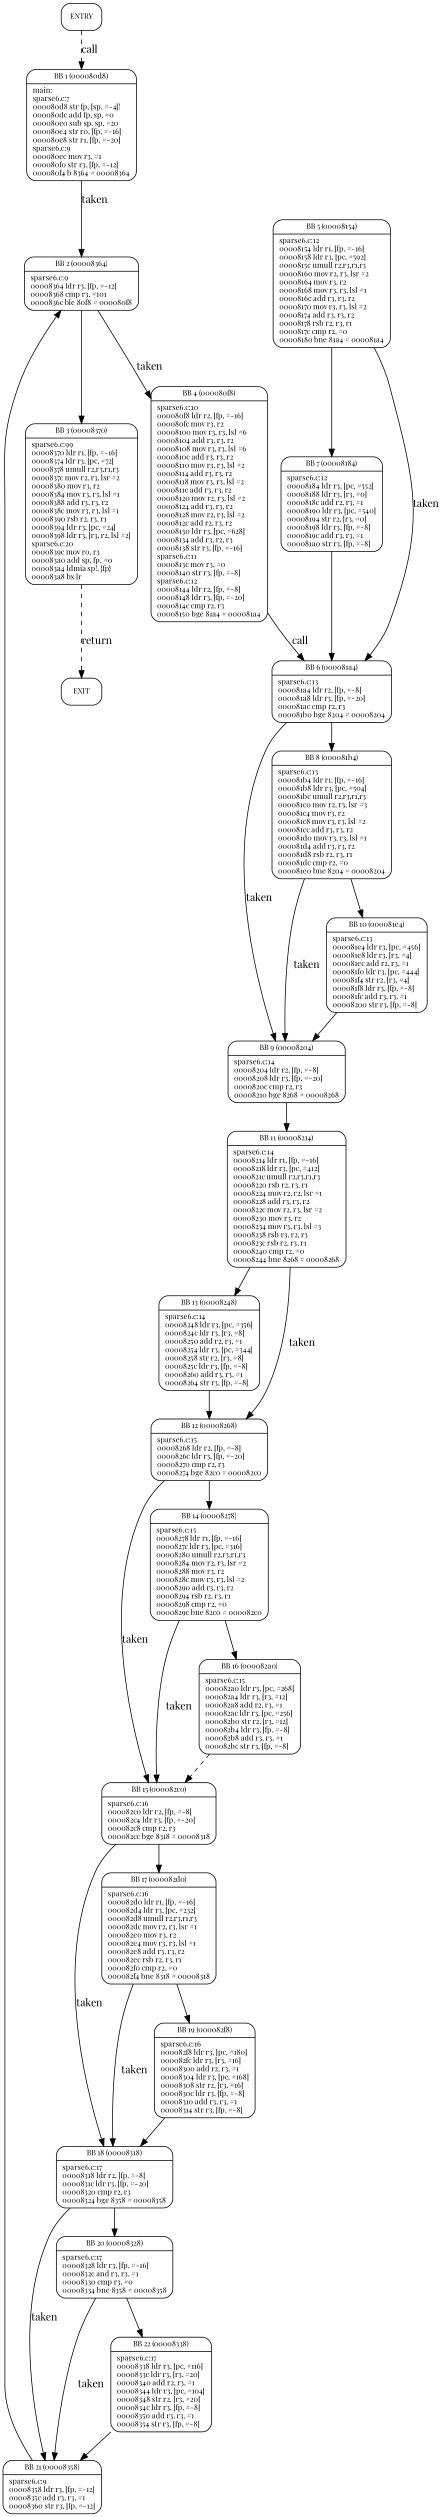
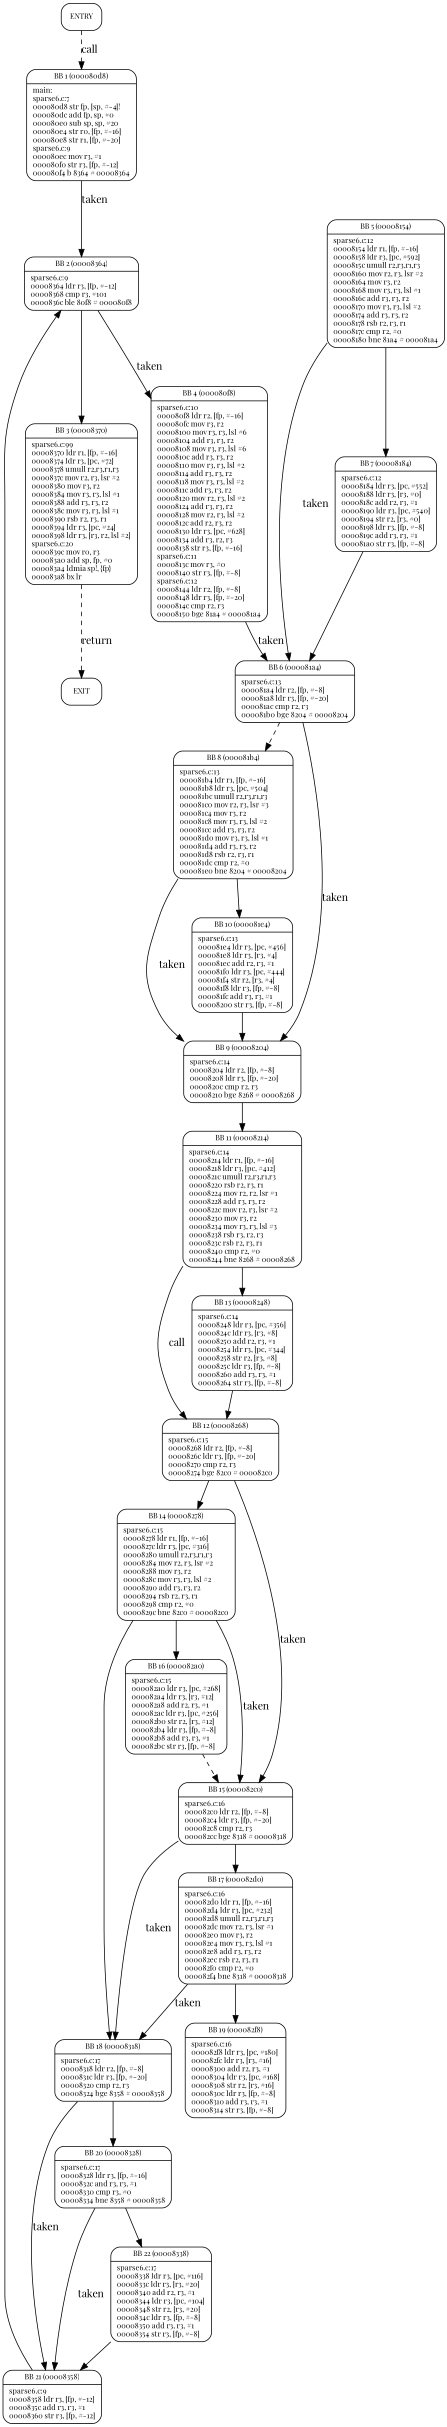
  digraph {
    fontname="Playfair Display"
    node [fontname="Playfair Display" fontsize=10 labeljust=l shape=Mrecord]
    edge [fontname="Playfair Display" weight=4]
    n1 [label=ENTRY]
    n2 [label="{BB 1 (000080d8) | main:\lsparse6.c:7\l000080d8    str fp, [sp, #-4]!\l000080dc    add fp, sp, #0\l000080e0    sub sp, sp, #20\l000080e4    str r0, [fp, #-16]\l000080e8    str r1, [fp, #-20]\lsparse6.c:9\l000080ec    mov r3, #1\l000080f0    str r3, [fp, #-12]\l000080f4    b 8364    # 00008364\l }"]
    n3 [label="{BB 2 (00008364) | sparse6.c:9\l00008364    ldr r3, [fp, #-12]\l00008368    cmp r3, #101\l0000836c    ble 80f8    # 000080f8\l }"]
    n4 [label="{BB 3 (00008370) | sparse6.c:99\l00008370    ldr r1, [fp, #-16]\l00008374    ldr r3, [pc, #72]\l00008378    umull r2,r3,r1,r3\l0000837c    mov r2, r3, lsr #2\l00008380    mov r3, r2\l00008384    mov r3, r3, lsl #1\l00008388    add r3, r3, r2\l0000838c    mov r3, r3, lsl #1\l00008390    rsb r2, r3, r1\l00008394    ldr r3, [pc, #24]\l00008398    ldr r3, [r3, r2, lsl #2]\lsparse6.c:20\l0000839c    mov r0, r3\l000083a0    add sp, fp, #0\l000083a4    ldmia sp!, \{fp\}\l000083a8    bx lr\l }"]
    n5 [label="{BB 4 (000080f8) | sparse6.c:10\l000080f8    ldr r2, [fp, #-16]\l000080fc    mov r3, r2\l00008100    mov r3, r3, lsl #6\l00008104    add r3, r3, r2\l00008108    mov r3, r3, lsl #6\l0000810c    add r3, r3, r2\l00008110    mov r3, r3, lsl #2\l00008114    add r3, r3, r2\l00008118    mov r3, r3, lsl #2\l0000811c    add r3, r3, r2\l00008120    mov r2, r3, lsl #2\l00008124    add r3, r3, r2\l00008128    mov r2, r3, lsl #2\l0000812c    add r2, r3, r2\l00008130    ldr r3, [pc, #628]\l00008134    add r3, r2, r3\l00008138    str r3, [fp, #-16]\lsparse6.c:11\l0000813c    mov r3, #0\l00008140    str r3, [fp, #-8]\lsparse6.c:12\l00008144    ldr r2, [fp, #-8]\l00008148    ldr r3, [fp, #-20]\l0000814c    cmp r2, r3\l00008150    bge 81a4    # 000081a4\l }"]
    n6 [label=EXIT]
    n7 [label="{BB 6 (000081a4) | sparse6.c:13\l000081a4    ldr r2, [fp, #-8]\l000081a8    ldr r3, [fp, #-20]\l000081ac    cmp r2, r3\l000081b0    bge 8204    # 00008204\l }"]
    n8 [label="{BB 5 (00008154) | sparse6.c:12\l00008154    ldr r1, [fp, #-16]\l00008158    ldr r3, [pc, #592]\l0000815c    umull r2,r3,r1,r3\l00008160    mov r2, r3, lsr #2\l00008164    mov r3, r2\l00008168    mov r3, r3, lsl #1\l0000816c    add r3, r3, r2\l00008170    mov r3, r3, lsl #2\l00008174    add r3, r3, r2\l00008178    rsb r2, r3, r1\l0000817c    cmp r2, #0\l00008180    bne 81a4    # 000081a4\l }"]
    n9 [label="{BB 7 (00008184) | sparse6.c:12\l00008184    ldr r3, [pc, #552]\l00008188    ldr r3, [r3, #0]\l0000818c    add r2, r3, #1\l00008190    ldr r3, [pc, #540]\l00008194    str r2, [r3, #0]\l00008198    ldr r3, [fp, #-8]\l0000819c    add r3, r3, #1\l000081a0    str r3, [fp, #-8]\l }"]
    n10 [label="{BB 8 (000081b4) | sparse6.c:13\l000081b4    ldr r1, [fp, #-16]\l000081b8    ldr r3, [pc, #504]\l000081bc    umull r2,r3,r1,r3\l000081c0    mov r2, r3, lsr #3\l000081c4    mov r3, r2\l000081c8    mov r3, r3, lsl #2\l000081cc    add r3, r3, r2\l000081d0    mov r3, r3, lsl #1\l000081d4    add r3, r3, r2\l000081d8    rsb r2, r3, r1\l000081dc    cmp r2, #0\l000081e0    bne 8204    # 00008204\l }"]
    n11 [label="{BB 9 (00008204) | sparse6.c:14\l00008204    ldr r2, [fp, #-8]\l00008208    ldr r3, [fp, #-20]\l0000820c    cmp r2, r3\l00008210    bge 8268    # 00008268\l }"]
    n12 [label="{BB 10 (000081e4) | sparse6.c:13\l000081e4    ldr r3, [pc, #456]\l000081e8    ldr r3, [r3, #4]\l000081ec    add r2, r3, #1\l000081f0    ldr r3, [pc, #444]\l000081f4    str r2, [r3, #4]\l000081f8    ldr r3, [fp, #-8]\l000081fc    add r3, r3, #1\l00008200    str r3, [fp, #-8]\l }"]
    n13 [label="{BB 11 (00008214) | sparse6.c:14\l00008214    ldr r1, [fp, #-16]\l00008218    ldr r3, [pc, #412]\l0000821c    umull r2,r3,r1,r3\l00008220    rsb r2, r3, r1\l00008224    mov r2, r2, lsr #1\l00008228    add r3, r3, r2\l0000822c    mov r2, r3, lsr #2\l00008230    mov r3, r2\l00008234    mov r3, r3, lsl #3\l00008238    rsb r3, r2, r3\l0000823c    rsb r2, r3, r1\l00008240    cmp r2, #0\l00008244    bne 8268    # 00008268\l }"]
    n14 [label="{BB 12 (00008268) | sparse6.c:15\l00008268    ldr r2, [fp, #-8]\l0000826c    ldr r3, [fp, #-20]\l00008270    cmp r2, r3\l00008274    bge 82c0    # 000082c0\l }"]
    n15 [label="{BB 13 (00008248) | sparse6.c:14\l00008248    ldr r3, [pc, #356]\l0000824c    ldr r3, [r3, #8]\l00008250    add r2, r3, #1\l00008254    ldr r3, [pc, #344]\l00008258    str r2, [r3, #8]\l0000825c    ldr r3, [fp, #-8]\l00008260    add r3, r3, #1\l00008264    str r3, [fp, #-8]\l }"]
    n16 [label="{BB 14 (00008278) | sparse6.c:15\l00008278    ldr r1, [fp, #-16]\l0000827c    ldr r3, [pc, #316]\l00008280    umull r2,r3,r1,r3\l00008284    mov r2, r3, lsr #2\l00008288    mov r3, r2\l0000828c    mov r3, r3, lsl #2\l00008290    add r3, r3, r2\l00008294    rsb r2, r3, r1\l00008298    cmp r2, #0\l0000829c    bne 82c0    # 000082c0\l }"]
    n17 [label="{BB 15 (000082c0) | sparse6.c:16\l000082c0    ldr r2, [fp, #-8]\l000082c4    ldr r3, [fp, #-20]\l000082c8    cmp r2, r3\l000082cc    bge 8318    # 00008318\l }"]
    n18 [label="{BB 16 (000082a0) | sparse6.c:15\l000082a0    ldr r3, [pc, #268]\l000082a4    ldr r3, [r3, #12]\l000082a8    add r2, r3, #1\l000082ac    ldr r3, [pc, #256]\l000082b0    str r2, [r3, #12]\l000082b4    ldr r3, [fp, #-8]\l000082b8    add r3, r3, #1\l000082bc    str r3, [fp, #-8]\l }"]
    n19 [label="{BB 17 (000082d0) | sparse6.c:16\l000082d0    ldr r1, [fp, #-16]\l000082d4    ldr r3, [pc, #232]\l000082d8    umull r2,r3,r1,r3\l000082dc    mov r2, r3, lsr #1\l000082e0    mov r3, r2\l000082e4    mov r3, r3, lsl #1\l000082e8    add r3, r3, r2\l000082ec    rsb r2, r3, r1\l000082f0    cmp r2, #0\l000082f4    bne 8318    # 00008318\l }"]
    n20 [label="{BB 18 (00008318) | sparse6.c:17\l00008318    ldr r2, [fp, #-8]\l0000831c    ldr r3, [fp, #-20]\l00008320    cmp r2, r3\l00008324    bge 8358    # 00008358\l }"]
    n21 [label="{BB 19 (000082f8) | sparse6.c:16\l000082f8    ldr r3, [pc, #180]\l000082fc    ldr r3, [r3, #16]\l00008300    add r2, r3, #1\l00008304    ldr r3, [pc, #168]\l00008308    str r2, [r3, #16]\l0000830c    ldr r3, [fp, #-8]\l00008310    add r3, r3, #1\l00008314    str r3, [fp, #-8]\l }"]
    n22 [label="{BB 20 (00008328) | sparse6.c:17\l00008328    ldr r3, [fp, #-16]\l0000832c    and r3, r3, #1\l00008330    cmp r3, #0\l00008334    bne 8358    # 00008358\l }"]
    n23 [label="{BB 21 (00008358) | sparse6.c:9\l00008358    ldr r3, [fp, #-12]\l0000835c    add r3, r3, #1\l00008360    str r3, [fp, #-12]\l }"]
    n24 [label="{BB 22 (00008338) | sparse6.c:17\l00008338    ldr r3, [pc, #116]\l0000833c    ldr r3, [r3, #20]\l00008340    add r2, r3, #1\l00008344    ldr r3, [pc, #104]\l00008348    str r2, [r3, #20]\l0000834c    ldr r3, [fp, #-8]\l00008350    add r3, r3, #1\l00008354    str r3, [fp, #-8]\l }"]
    n1 -> n2 [label=call style=dashed weight=2]
    n2 -> n3 [label=taken weight=3]
    n3 -> n4
    n3 -> n5 [label=taken weight=3]
    n4 -> n6 [label=return style=dashed weight=2]
-   n5 -> n7 [label=call weight=3]
-   n7 -> n10
+   n5 -> n7 [label=taken weight=3]
+   n7 -> n10 [style=dashed]
    n7 -> n11 [label=taken weight=3]
    n8 -> n7 [label=taken weight=3]
    n8 -> n9
    n9 -> n7
    n10 -> n11 [label=taken weight=3]
    n10 -> n12
    n11 -> n13
    n12 -> n11
-   n13 -> n14 [label=taken weight=3]
+   n13 -> n14 [label=call weight=3]
    n13 -> n15
    n14 -> n16
    n14 -> n17 [label=taken weight=3]
    n15 -> n14
    n16 -> n17 [label=taken weight=3]
    n16 -> n18
    n17 -> n19
    n17 -> n20 [label=taken weight=3]
    n18 -> n17 [style=dashed]
    n19 -> n20 [label=taken weight=3]
    n19 -> n21
    n20 -> n22
    n20 -> n23 [label=taken weight=3]
-   n21 -> n20
+   n16 -> n20
    n22 -> n23 [label=taken weight=3]
    n22 -> n24
    n23 -> n3
    n24 -> n23
  }
